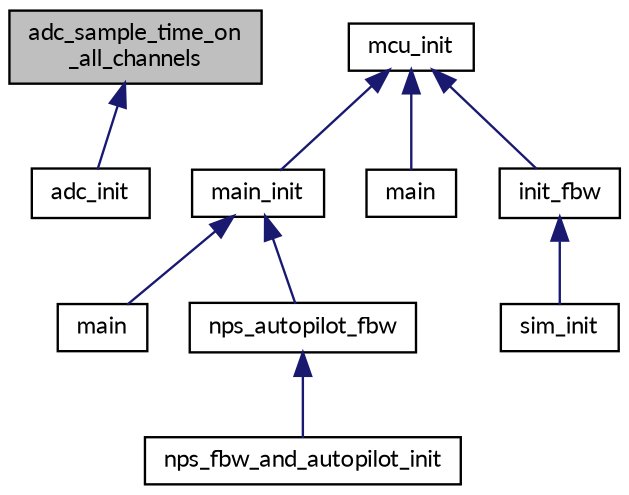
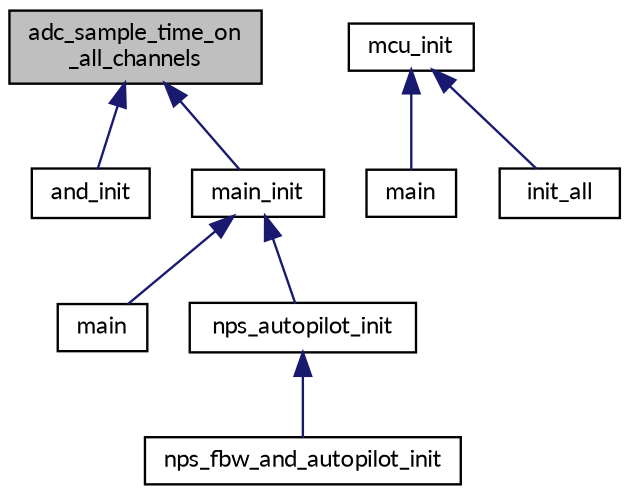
  digraph {
    fontname=Lato
    rankdir=TB
    node [color=black fillcolor=white fontname=Lato fontsize=10 shape=record style=filled]
    edge [color=midnightblue dir=back fontname=Lato fontsize=10 labelfontname=FreeSans labelfontsize=10 style=solid]
    n1 [fillcolor=grey75 fontcolor=black height=0.2 label="adc_sample_time_on\l_all_channels" width=0.4]
-   n2 [height=0.2 label=adc_init width=0.4]
+   n2 [height=0.2 label=and_init width=0.4]
    n3 [height=0.2 label=mcu_init width=0.4]
    n4 [height=0.2 label=main width=0.4]
    n5 [height=0.2 label=main_init width=0.4]
-   n6 [height=0.2 label=init_fbw width=0.4]
+   n6 [height=0.2 label=init_all width=0.4]
    n7 [height=0.2 label=main width=0.4]
-   n8 [height=0.2 label=nps_autopilot_fbw width=0.4]
-   n9 [height=0.2 label=sim_init width=0.4]
+   n8 [height=0.2 label=nps_autopilot_init width=0.4]
    n10 [height=0.2 label=nps_fbw_and_autopilot_init width=0.4]
    n1 -> n2
    n3 -> n4
-   n3 -> n5
+   n1 -> n5
    n3 -> n6
    n5 -> n7
    n5 -> n8
-   n6 -> n9
    n8 -> n10
  }
